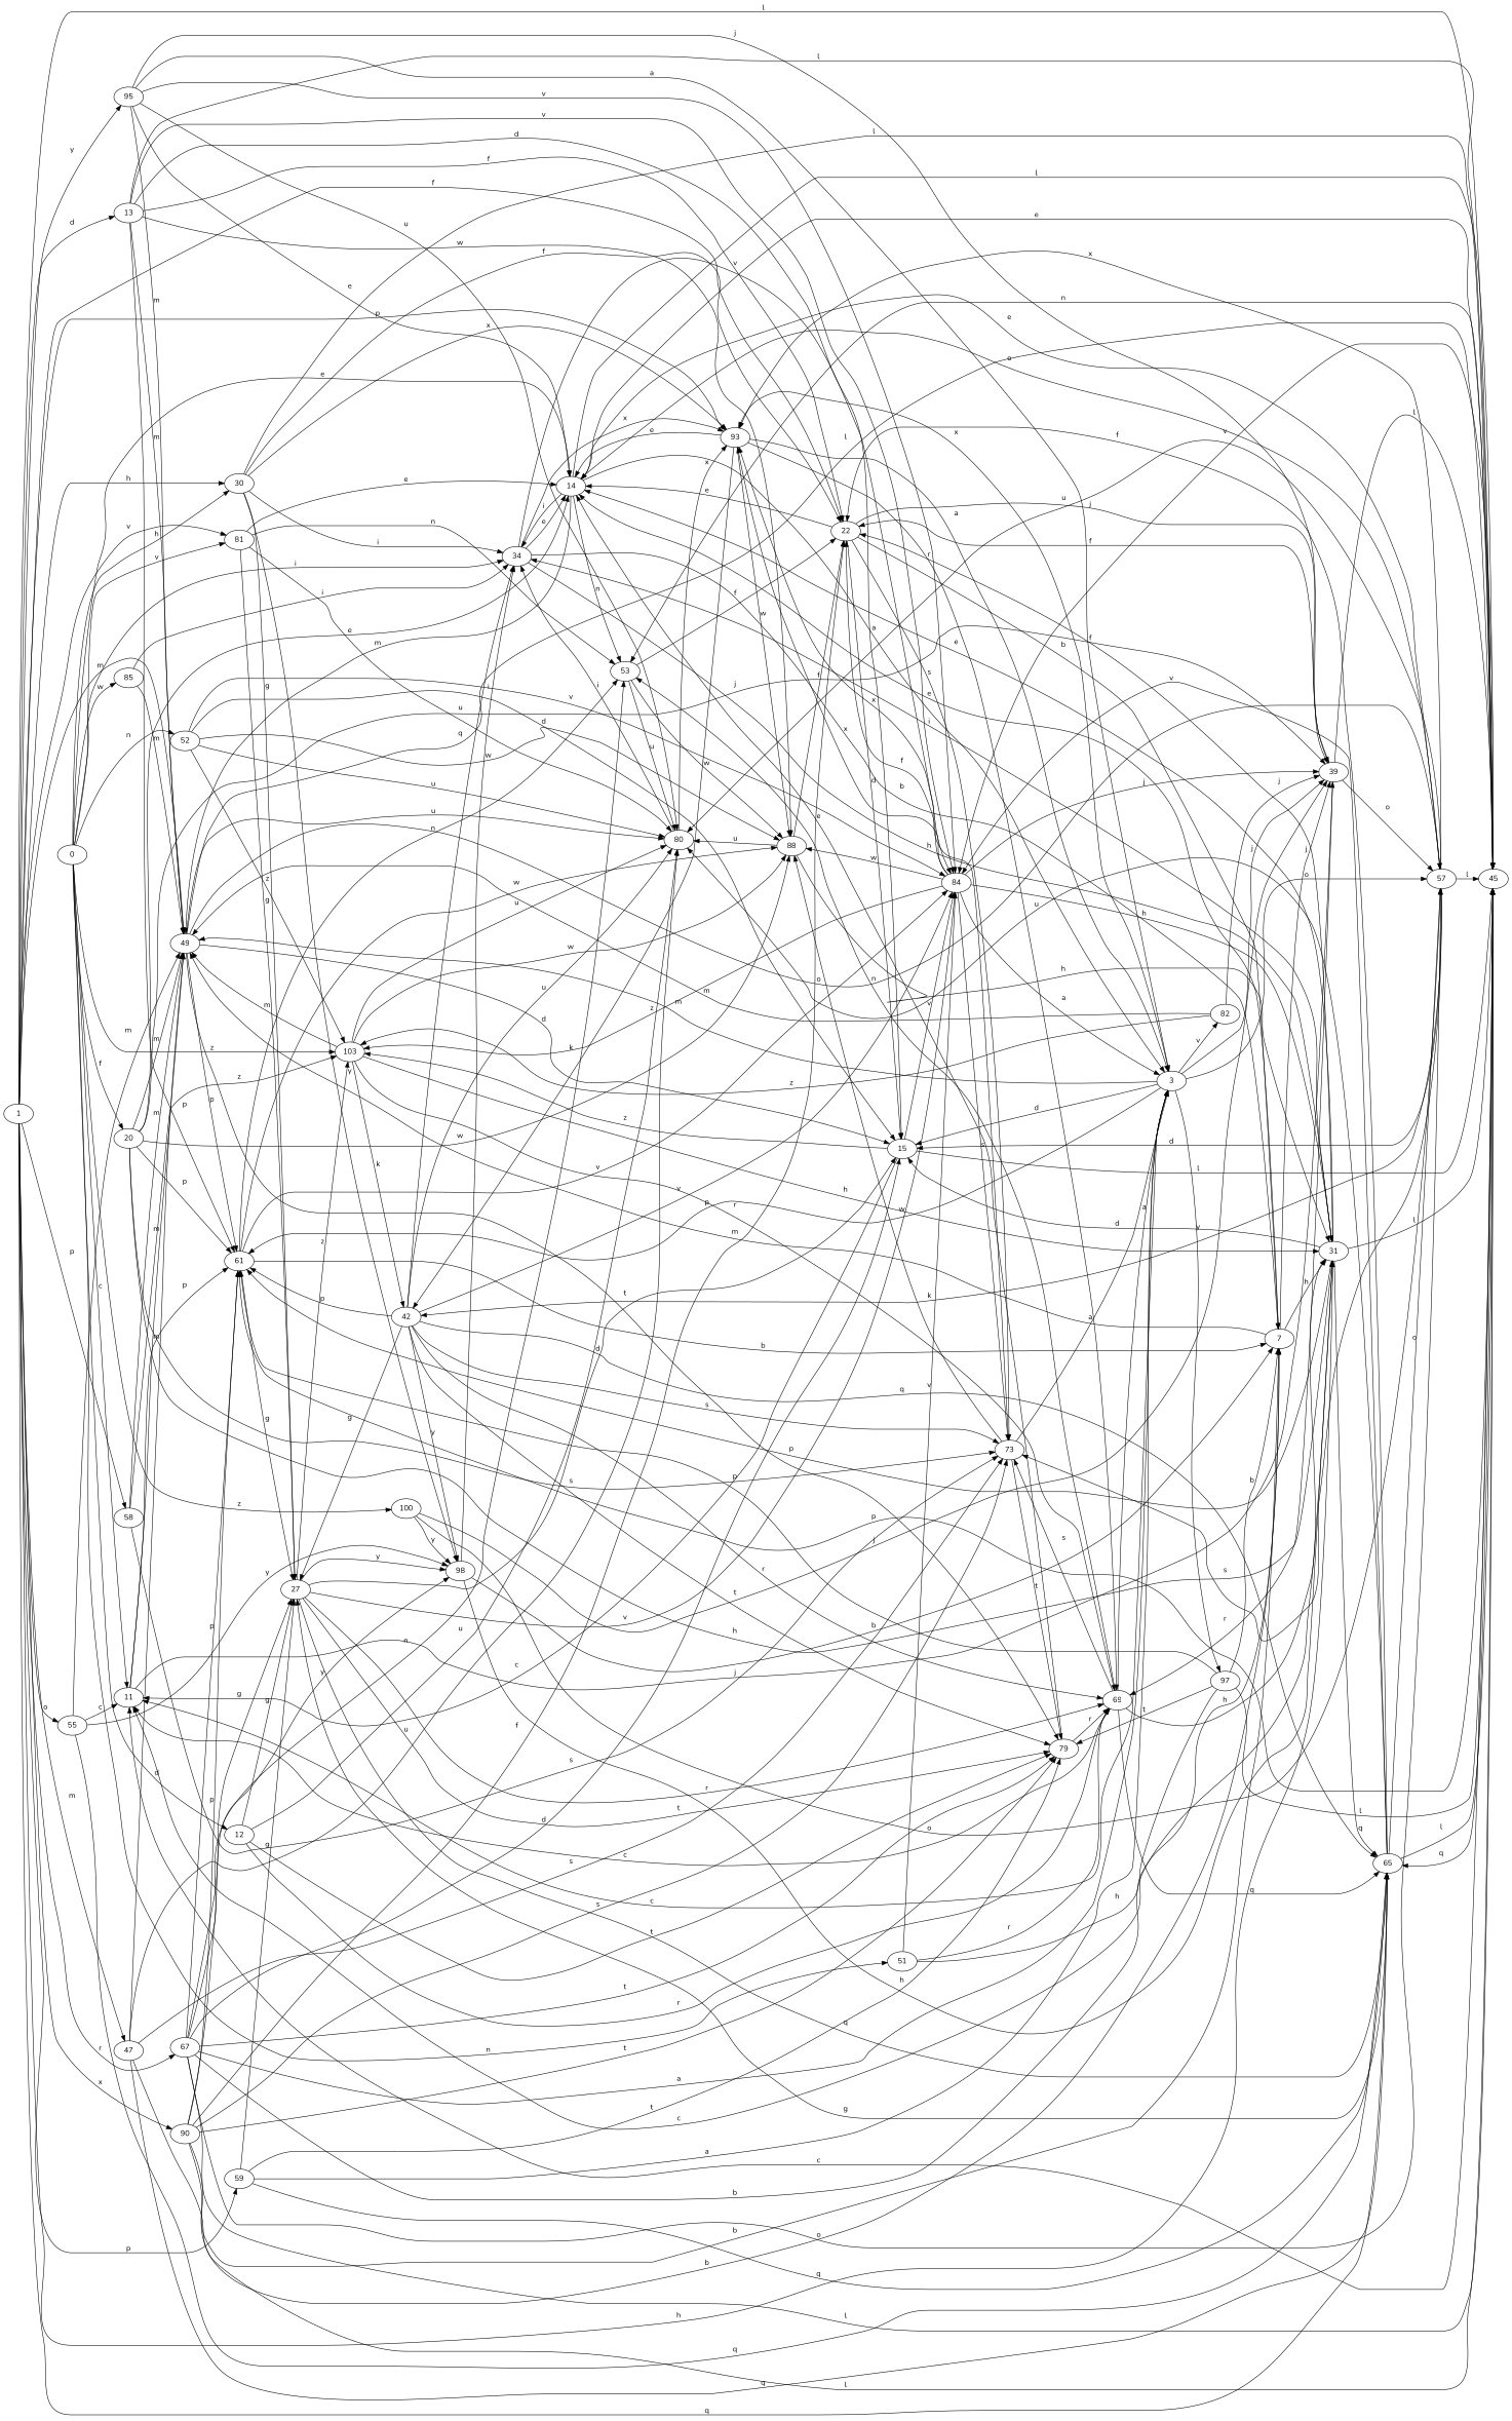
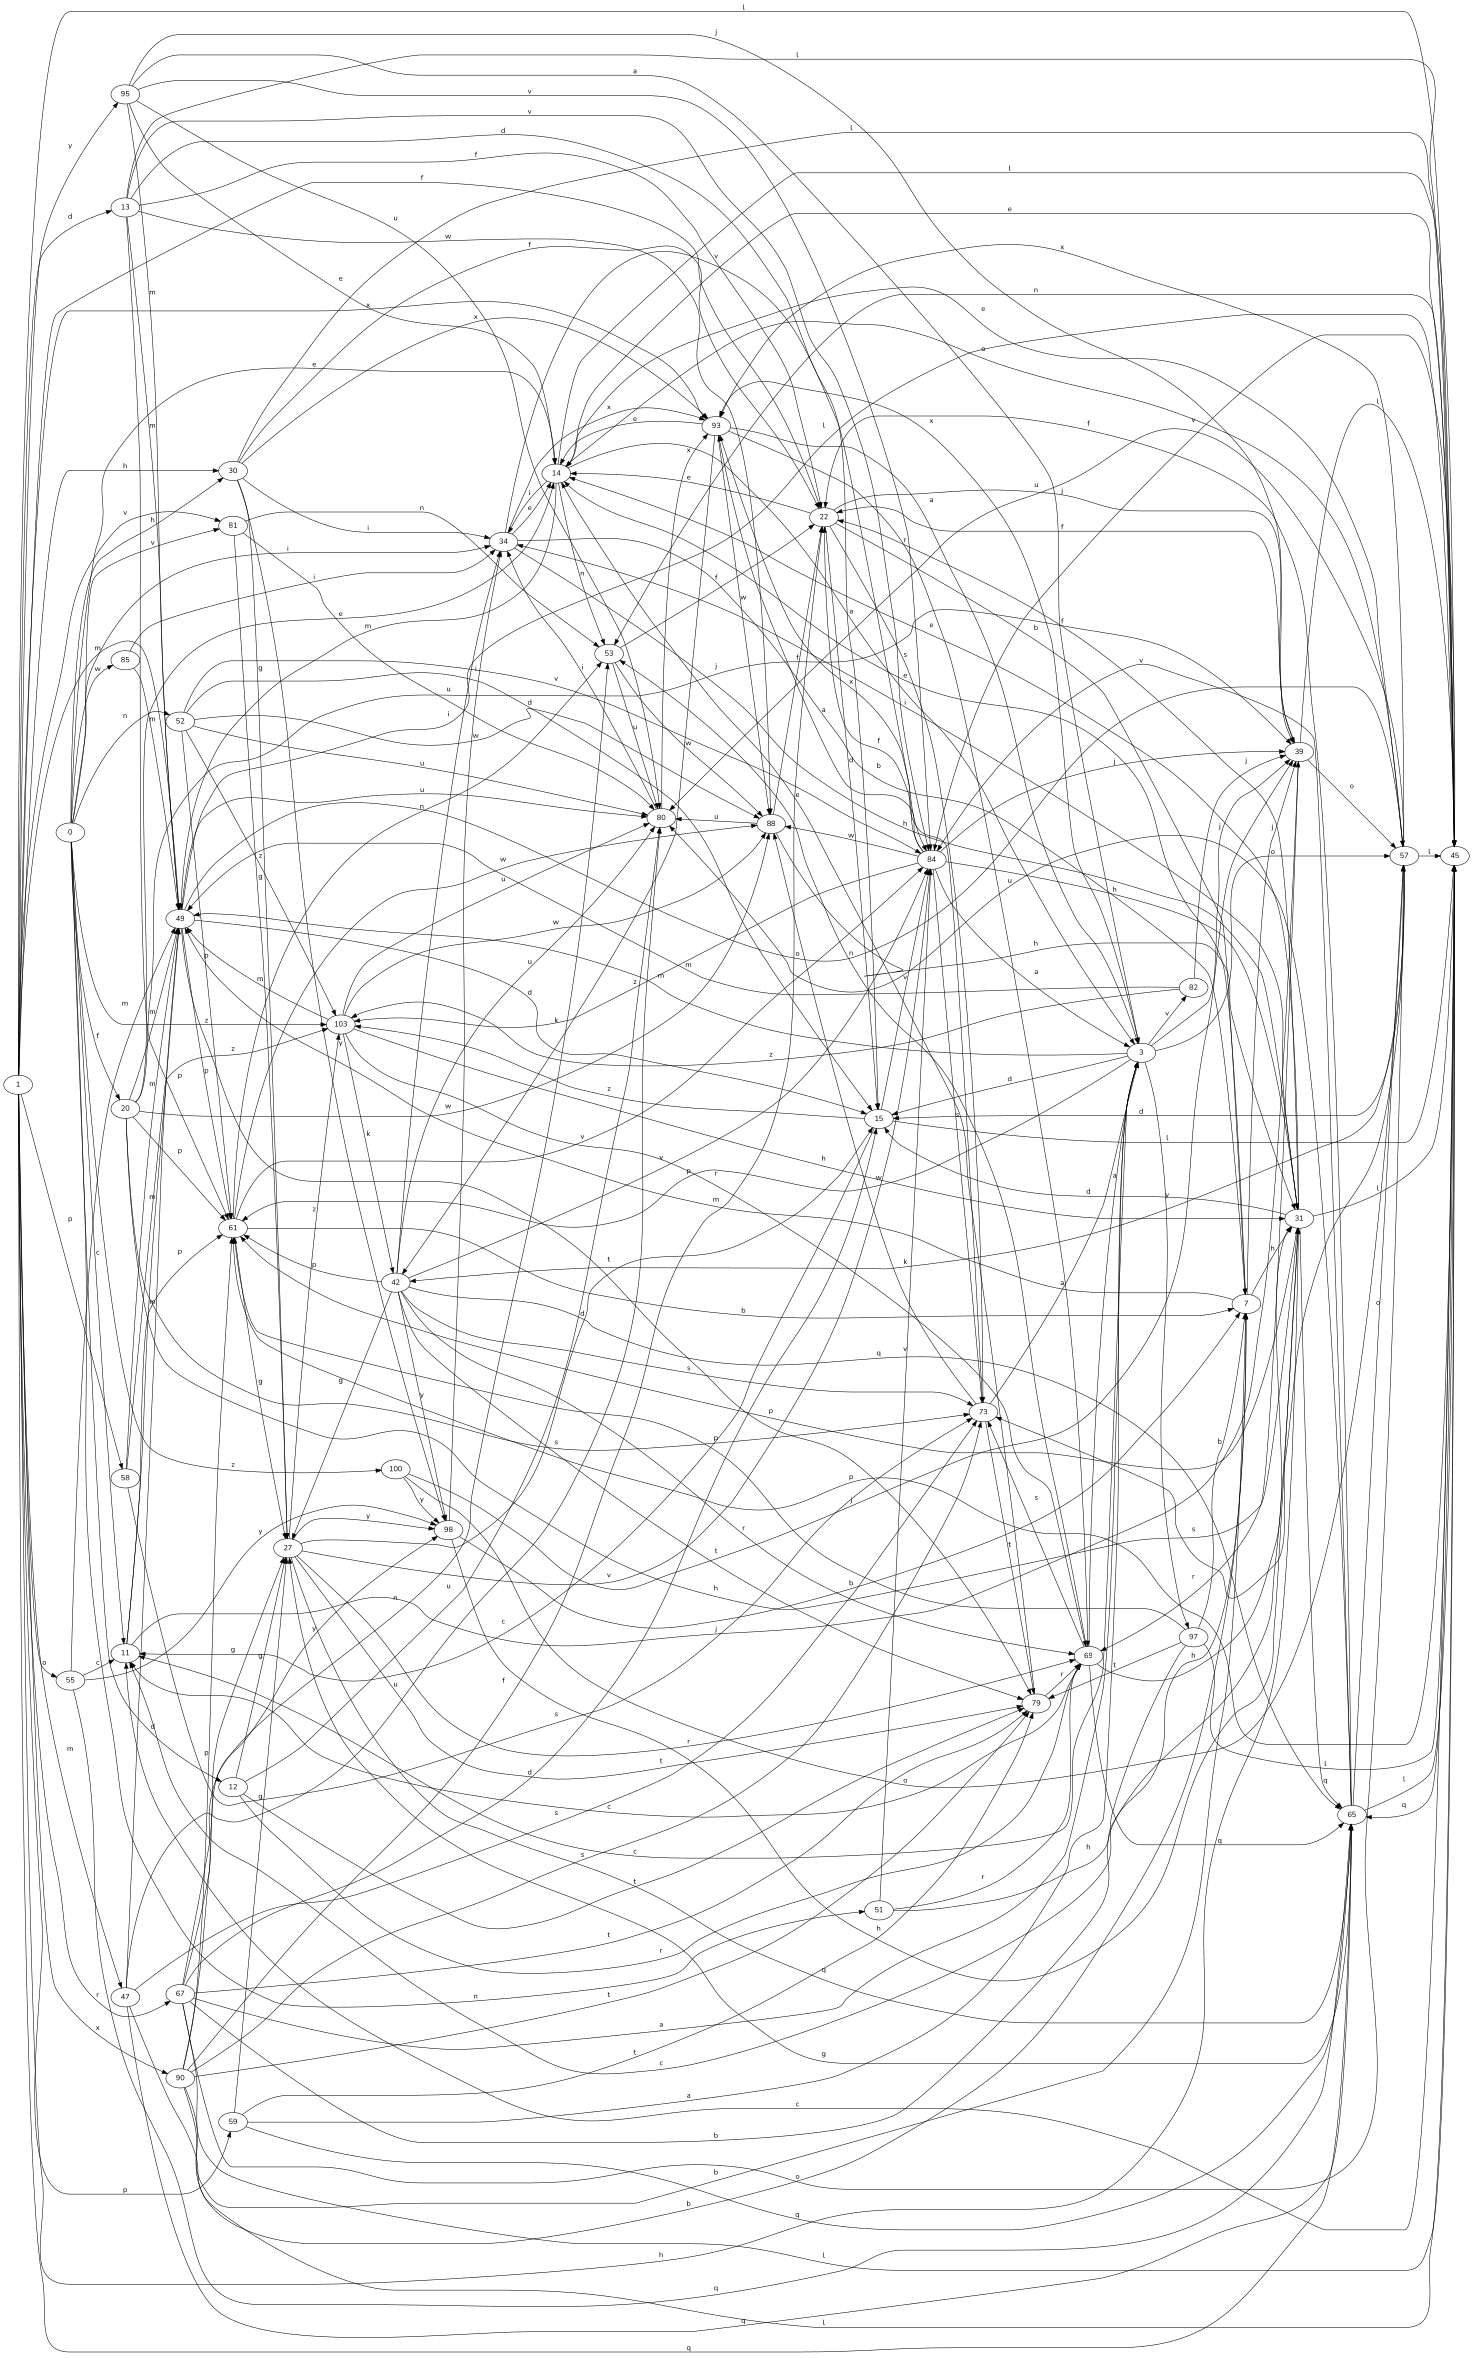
  strict digraph {
    fontname=Nunito
    rankdir=LR
    node [fontname=Nunito]
    edge [fontname=Nunito]
    0
    11
    12
    n4 [label=14]
    20
    30
    34
    51
    52
    81
    85
    100
    103
    49
    39
    61
    27
    69
    n19 [label=79]
    80
    45
    3
    57
    53
    31
    88
    73
    22
    93
    98
    7
    84
    15
    42
    1
    13
    47
    55
    58
    59
    65
    67
    90
    95
    82
    97
    0 -> 11 [label=c]
    0 -> 12 [label=d]
    0 -> n4 [label=e]
    0 -> 20 [label=f]
    0 -> 30 [label=h]
    0 -> 34 [label=i]
    0 -> 51 [label=n]
    0 -> 52 [label=n]
    0 -> 81 [label=v]
    0 -> 85 [label=w]
    0 -> 100 [label=z]
    0 -> 103 [label=z]
    11 -> 49 [label=m]
    11 -> 39 [label=j]
    11 -> 61 [label=p]
    12 -> 27 [label=g]
    12 -> 69 [label=r]
    12 -> n19 [label=t]
    12 -> 80 [label=u]
    n4 -> 34 [label=i]
    n4 -> 49 [label=m]
    n4 -> 45 [label=l]
    n4 -> 3 [label=a]
    n4 -> 57 [label=o]
    n4 -> 53 [label=n]
    20 -> n4 [label=e]
    20 -> 49 [label=m]
    20 -> 39 [label=j]
    20 -> 61 [label=p]
    20 -> 31 [label=h]
    20 -> 88 [label=w]
    20 -> 73 [label=s]
    30 -> 34 [label=i]
    30 -> 27 [label=g]
    30 -> 45 [label=l]
    30 -> 22 [label=f]
    30 -> 93 [label=x]
    30 -> 98 [label=y]
    34 -> n4 [label=e]
    34 -> 31 [label=h]
    34 -> 93 [label=x]
    34 -> 7 [label=b]
    34 -> 84 [label=v]
    51 -> 69 [label=r]
    51 -> 31 [label=h]
    51 -> 84 [label=v]
    52 -> 103 [label=z]
    52 -> 80 [label=u]
    52 -> 88 [label=w]
    52 -> 84 [label=v]
    52 -> 15 [label=d]
-   81 -> n4 [label=e]
    81 -> 27 [label=g]
    81 -> 80 [label=u]
    81 -> 53 [label=n]
    85 -> 34 [label=i]
    85 -> 49 [label=m]
    100 -> 39 [label=j]
    100 -> 57 [label=o]
    100 -> 98 [label=y]
    103 -> 49 [label=m]
    103 -> 69 [label=r]
    103 -> 80 [label=u]
    103 -> 31 [label=h]
    103 -> 88 [label=w]
    103 -> 42 [label=k]
    49 -> 61 [label=p]
    49 -> n19 [label=t]
    49 -> 80 [label=u]
    49 -> 45 [label=l]
    49 -> 57 [label=o]
    49 -> 15 [label=d]
    39 -> 69 [label=r]
    39 -> 45 [label=l]
    39 -> 57 [label=o]
    39 -> 22 [label=f]
    61 -> 27 [label=g]
    61 -> 53 [label=n]
    61 -> 88 [label=w]
    61 -> 7 [label=b]
    61 -> 84 [label=v]
    27 -> 103 [label=z]
    27 -> 69 [label=r]
    27 -> n19 [label=t]
    27 -> 98 [label=y]
    27 -> 84 [label=v]
    27 -> 15 [label=d]
    27 -> 65 [label=q]
    69 -> 11 [label=c]
    69 -> 3 [label=a]
    69 -> 53 [label=n]
    69 -> 31 [label=h]
    69 -> 73 [label=s]
    69 -> 65 [label=q]
    n19 -> n4 [label=e]
    n19 -> 69 [label=r]
    80 -> 34 [label=i]
    80 -> 93 [label=x]
    45 -> 11 [label=c]
    45 -> n4 [label=e]
    45 -> 61 [label=p]
    45 -> 53 [label=n]
    45 -> 84 [label=v]
    45 -> 65 [label=q]
    3 -> 11 [label=c]
    3 -> 49 [label=m]
    3 -> 39 [label=j]
    3 -> 61 [label=p]
    3 -> 57 [label=o]
    3 -> 93 [label=x]
    3 -> 15 [label=d]
    3 -> 82 [label=v]
    3 -> 97 [label=y]
    57 -> n4 [label=e]
    57 -> 80 [label=u]
    57 -> 45 [label=l]
    57 -> 73 [label=s]
    57 -> 93 [label=x]
    57 -> 15 [label=d]
    57 -> 42 [label=k]
    53 -> 80 [label=u]
    53 -> 88 [label=w]
    53 -> 22 [label=f]
    31 -> n4 [label=e]
    31 -> 34 [label=i]
    31 -> 61 [label=p]
    31 -> 45 [label=l]
    31 -> 22 [label=f]
    31 -> 15 [label=d]
    31 -> 65 [label=q]
    88 -> 80 [label=u]
    88 -> 31 [label=h]
    88 -> 22 [label=f]
    73 -> n19 [label=t]
    73 -> 3 [label=a]
    73 -> 88 [label=w]
    73 -> 93 [label=x]
    22 -> n4 [label=e]
    22 -> 39 [label=j]
    22 -> 73 [label=s]
    22 -> 7 [label=b]
    22 -> 15 [label=d]
    93 -> n4 [label=e]
    93 -> 69 [label=r]
    93 -> 3 [label=a]
    93 -> 88 [label=w]
    93 -> 42 [label=k]
    98 -> 34 [label=i]
    98 -> 31 [label=h]
    98 -> 7 [label=b]
    7 -> n4 [label=e]
    7 -> 49 [label=m]
    7 -> 39 [label=j]
    7 -> 31 [label=h]
    84 -> 103 [label=z]
    84 -> 39 [label=j]
    84 -> 3 [label=a]
    84 -> 31 [label=h]
    84 -> 88 [label=w]
    84 -> 73 [label=s]
    84 -> 22 [label=f]
-   84 -> 93 [label=x]
+   84 -> 93 [label=a]
    15 -> 11 [label=c]
    15 -> 103 [label=z]
    15 -> 45 [label=l]
    15 -> 84 [label=v]
-   42 -> 34 [label=q]
+   42 -> 34 [label=i]
    42 -> 61 [label=p]
    42 -> 27 [label=g]
    42 -> 69 [label=r]
    42 -> n19 [label=t]
    42 -> 80 [label=u]
    42 -> 73 [label=s]
    42 -> 98 [label=y]
    42 -> 84 [label=v]
    42 -> 65 [label=q]
    1 -> 30 [label=h]
    1 -> 81 [label=v]
    1 -> 49 [label=m]
    1 -> 45 [label=l]
    1 -> 31 [label=h]
    1 -> 22 [label=f]
-   1 -> 93 [label=p]
+   1 -> 93 [label=x]
    1 -> 13 [label=d]
    1 -> 47 [label=m]
    1 -> 55 [label=o]
    1 -> 58 [label=p]
    1 -> 59 [label=p]
    1 -> 65 [label=q]
    1 -> 67 [label=r]
    1 -> 90 [label=x]
    1 -> 95 [label=y]
    13 -> 49 [label=m]
    13 -> 61 [label=p]
    13 -> 45 [label=l]
    13 -> 88 [label=w]
    13 -> 22 [label=f]
    13 -> 84 [label=v]
    13 -> 15 [label=d]
    47 -> 49 [label=m]
    47 -> 80 [label=u]
    47 -> 73 [label=s]
    47 -> 7 [label=b]
    47 -> 65 [label=q]
    55 -> 11 [label=c]
    55 -> 49 [label=m]
    55 -> 98 [label=y]
    55 -> 65 [label=q]
    58 -> 103 [label=z]
    58 -> 49 [label=m]
    58 -> 73 [label=s]
    59 -> 27 [label=g]
    59 -> n19 [label=t]
    59 -> 3 [label=a]
    59 -> 65 [label=q]
    65 -> 27 [label=g]
    65 -> 80 [label=u]
    65 -> 45 [label=l]
    65 -> 57 [label=o]
    65 -> 22 [label=f]
    65 -> 84 [label=v]
-   67 -> 61 [label=p]
+   52 -> 61 [label=p]
    67 -> 27 [label=g]
    67 -> n19 [label=t]
    67 -> 45 [label=l]
    67 -> 3 [label=a]
    67 -> 57 [label=o]
    67 -> 53 [label=n]
    67 -> 7 [label=b]
    67 -> 15 [label=d]
    90 -> 61 [label=p]
    90 -> n19 [label=t]
    90 -> 45 [label=l]
    90 -> 73 [label=s]
    90 -> 22 [label=f]
    90 -> 98 [label=y]
    90 -> 7 [label=b]
    95 -> n4 [label=e]
    95 -> 49 [label=m]
    95 -> 39 [label=j]
    95 -> 80 [label=u]
    95 -> 3 [label=a]
    95 -> 84 [label=v]
    82 -> 103 [label=z]
    82 -> 49 [label=m]
    82 -> 39 [label=j]
    97 -> 11 [label=c]
    97 -> 61 [label=p]
    97 -> n19 [label=t]
    97 -> 45 [label=l]
    97 -> 7 [label=b]
  }
